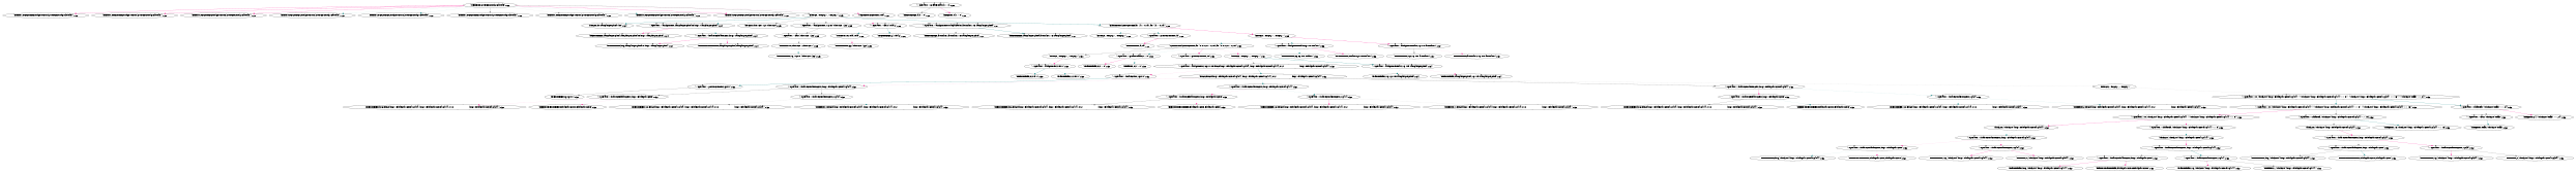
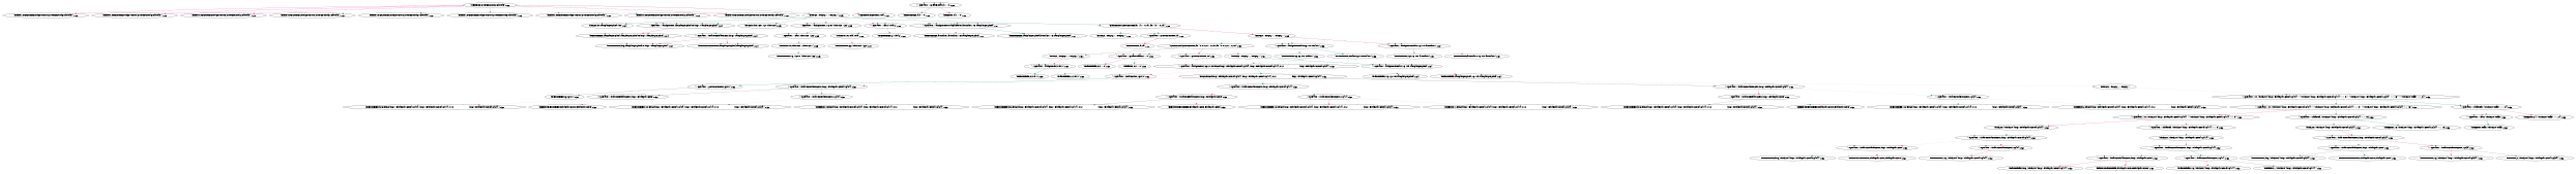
  digraph {
    edge [arrowhead=normal color=deeppink style=solid]
    n1 [label=<(METHOD,putRGBcontig16bittile)<SUB>1722</SUB>>]
    n2 [label=<(PARAM,DECLAREContigPutFunc(putRGBcontig16bittile))<SUB>1722</SUB>>]
    n3 [label=<(PARAM,DECLAREContigPutFunc(putRGBcontig16bittile))<SUB>1722</SUB>>]
    n4 [label=<(PARAM,DECLAREContigPutFunc(putRGBcontig16bittile))<SUB>1722</SUB>>]
    n5 [label=<(PARAM,DECLAREContigPutFunc(putRGBcontig16bittile))<SUB>1722</SUB>>]
    n6 [label=<(PARAM,DECLAREContigPutFunc(putRGBcontig16bittile))<SUB>1722</SUB>>]
    n7 [label=<(PARAM,DECLAREContigPutFunc(putRGBcontig16bittile))<SUB>1722</SUB>>]
    n8 [label=<(PARAM,DECLAREContigPutFunc(putRGBcontig16bittile))<SUB>1722</SUB>>]
    n9 [label=<(PARAM,DECLAREContigPutFunc(putRGBcontig16bittile))<SUB>1722</SUB>>]
    n10 [label=<(PARAM,DECLAREContigPutFunc(putRGBcontig16bittile))<SUB>1722</SUB>>]
    n11 [label=<(BLOCK,&lt;empty&gt;,&lt;empty&gt;)<SUB>1723</SUB>>]
    n12 [label=<(METHOD_RETURN,void)<SUB>1722</SUB>>]
    n13 [label=<(LOCAL,int samplesperpixel: int)<SUB>1724</SUB>>]
    n14 [label=<(&lt;operator&gt;.assignment,samplesperpixel = img-&gt;samplesperpixel)<SUB>1724</SUB>>]
    n15 [label=<(LOCAL,uint16_t* wp: uint16_t)<SUB>1725</SUB>>]
    n16 [label=<(&lt;operator&gt;.assignment,*wp = (uint16_t *)pp)<SUB>1725</SUB>>]
    n17 [label=<(&lt;operator&gt;.cast,(void)y)<SUB>1726</SUB>>]
    n18 [label=<(&lt;operator&gt;.assignmentMultiplication,fromskew *= samplesperpixel)<SUB>1727</SUB>>]
    n19 [label=<(CONTROL_STRUCTURE,for (;h &gt; 0;--h),for (;h &gt; 0;--h))<SUB>1728</SUB>>]
    n20 [label=<(IDENTIFIER,samplesperpixel,samplesperpixel = img-&gt;samplesperpixel)<SUB>1724</SUB>>]
    n21 [label=<(&lt;operator&gt;.indirectFieldAccess,img-&gt;samplesperpixel)<SUB>1724</SUB>>]
    n22 [label=<(&lt;operator&gt;.cast,(uint16_t *)pp)<SUB>1725</SUB>>]
    n23 [label=<(UNKNOWN,void,void)<SUB>1726</SUB>>]
    n24 [label=<(IDENTIFIER,y,(void)y)<SUB>1726</SUB>>]
    n25 [label=<(IDENTIFIER,fromskew,fromskew *= samplesperpixel)<SUB>1727</SUB>>]
    n26 [label=<(IDENTIFIER,samplesperpixel,fromskew *= samplesperpixel)<SUB>1727</SUB>>]
    n27 [label=<(BLOCK,&lt;empty&gt;,&lt;empty&gt;)<SUB>1728</SUB>>]
    n28 [label=<(&lt;operator&gt;.preDecrement,--h)<SUB>1728</SUB>>]
    n29 [label=<(BLOCK,&lt;empty&gt;,&lt;empty&gt;)<SUB>1729</SUB>>]
    n30 [label=<(IDENTIFIER,img,samplesperpixel = img-&gt;samplesperpixel)<SUB>1724</SUB>>]
    n31 [label=<(FIELD_IDENTIFIER,samplesperpixel,samplesperpixel)<SUB>1724</SUB>>]
    n32 [label=<(IDENTIFIER,wp,*wp = (uint16_t *)pp)<SUB>1725</SUB>>]
    n33 [label=<(UNKNOWN,uint16_t *,uint16_t *)<SUB>1725</SUB>>]
-   n34 [label=<(IDENTIFIER,pp,(uint16_t *)pp)<SUB>1725</SUB>>]
+   n34 [label=<(IDENTIFIER,pp,(uint16_t *)pp)<SUB>1724</SUB>>]
    n35 [label=<(&lt;operator&gt;.greaterThan,h &gt; 0)<SUB>1728</SUB>>]
    n36 [label=<(IDENTIFIER,h,h &gt; 0)<SUB>1728</SUB>>]
    n37 [label=<(LITERAL,0,h &gt; 0)<SUB>1728</SUB>>]
    n38 [label=<(IDENTIFIER,h,--h)<SUB>1728</SUB>>]
    n39 [label=<(CONTROL_STRUCTURE,for (x = w;x &gt; 0;--x),for (x = w;x &gt; 0;--x))<SUB>1730</SUB>>]
    n40 [label=<(&lt;operator&gt;.assignmentPlus,cp += toskew)<SUB>1736</SUB>>]
    n41 [label=<(&lt;operator&gt;.assignmentPlus,wp += fromskew)<SUB>1737</SUB>>]
    n42 [label=<(BLOCK,&lt;empty&gt;,&lt;empty&gt;)<SUB>1730</SUB>>]
    n43 [label=<(&lt;operator&gt;.greaterThan,x &gt; 0)<SUB>1730</SUB>>]
    n44 [label=<(&lt;operator&gt;.preDecrement,--x)<SUB>1730</SUB>>]
    n45 [label=<(BLOCK,&lt;empty&gt;,&lt;empty&gt;)<SUB>1731</SUB>>]
    n46 [label=<(IDENTIFIER,cp,cp += toskew)<SUB>1736</SUB>>]
    n47 [label=<(IDENTIFIER,toskew,cp += toskew)<SUB>1736</SUB>>]
    n48 [label=<(IDENTIFIER,wp,wp += fromskew)<SUB>1737</SUB>>]
    n49 [label=<(IDENTIFIER,fromskew,wp += fromskew)<SUB>1737</SUB>>]
    n50 [label=<(&lt;operator&gt;.assignment,x = w)<SUB>1730</SUB>>]
    n51 [label=<(IDENTIFIER,x,x &gt; 0)<SUB>1730</SUB>>]
    n52 [label=<(LITERAL,0,x &gt; 0)<SUB>1730</SUB>>]
    n53 [label=<(&lt;operator&gt;.assignment,*cp++ = PACK(img-&gt;Bitdepth16To8[wp[0]], img-&gt;Bitdepth16To8[wp[1]],\012                         img-&gt;Bitdepth16To8[wp[2]]))<SUB>1732</SUB>>]
    n54 [label=<(&lt;operator&gt;.assignmentPlus,wp += samplesperpixel)<SUB>1734</SUB>>]
    n55 [label=<(IDENTIFIER,x,x = w)<SUB>1730</SUB>>]
    n56 [label=<(IDENTIFIER,w,x = w)<SUB>1730</SUB>>]
    n57 [label=<(&lt;operator&gt;.indirection,*cp++)<SUB>1732</SUB>>]
    n58 [label=<(PACK,PACK(img-&gt;Bitdepth16To8[wp[0]], img-&gt;Bitdepth16To8[wp[1]],\012                         img-&gt;Bitdepth16To8[wp[2]]))<SUB>1732</SUB>>]
    n59 [label=<(IDENTIFIER,wp,wp += samplesperpixel)<SUB>1734</SUB>>]
    n60 [label=<(IDENTIFIER,samplesperpixel,wp += samplesperpixel)<SUB>1734</SUB>>]
    n61 [label=<(&lt;operator&gt;.postIncrement,cp++)<SUB>1752</SUB>>]
    n62 [label=<(&lt;operator&gt;.indirectIndexAccess,img-&gt;Bitdepth16To8[wp[0]])<SUB>1732</SUB>>]
    n63 [label=<(&lt;operator&gt;.indirectIndexAccess,img-&gt;Bitdepth16To8[wp[1]])<SUB>1732</SUB>>]
    n64 [label=<(&lt;operator&gt;.indirectIndexAccess,img-&gt;Bitdepth16To8[wp[2]])<SUB>1732</SUB>>]
    n65 [label=<(BLOCK,&lt;empty&gt;,&lt;empty&gt;)>]
    n66 [label=<(IDENTIFIER,cp,cp++)<SUB>1732</SUB>>]
    n67 [label=<(&lt;operator&gt;.indirectFieldAccess,img-&gt;Bitdepth16To8)<SUB>1732</SUB>>]
    n68 [label=<(&lt;operator&gt;.indirectIndexAccess,wp[0])<SUB>1732</SUB>>]
    n69 [label=<(&lt;operator&gt;.indirectFieldAccess,img-&gt;Bitdepth16To8)<SUB>1732</SUB>>]
    n70 [label=<(&lt;operator&gt;.indirectIndexAccess,wp[1])<SUB>1732</SUB>>]
    n71 [label=<(&lt;operator&gt;.indirectFieldAccess,img-&gt;Bitdepth16To8)<SUB>1732</SUB>>]
    n72 [label=<(&lt;operator&gt;.indirectIndexAccess,wp[2])<SUB>1732</SUB>>]
    n73 [label=<(&lt;operator&gt;.or,(uint32_t)(img-&gt;Bitdepth16To8[wp[0]]) | ((uint32_t)(img-&gt;Bitdepth16To8[wp[1]]) &lt;&lt; 8) | ((uint32_t)(img-&gt;Bitdepth16To8[wp[2]]) &lt;&lt; 16) | (((uint32_t)0xffL) &lt;&lt; 24))<SUB>1732</SUB>>]
    n74 [label=<(IDENTIFIER,img,PACK(img-&gt;Bitdepth16To8[wp[0]], img-&gt;Bitdepth16To8[wp[1]],\012                         img-&gt;Bitdepth16To8[wp[2]]))<SUB>1732</SUB>>]
    n75 [label=<(FIELD_IDENTIFIER,Bitdepth16To8,Bitdepth16To8)<SUB>1732</SUB>>]
    n76 [label=<(IDENTIFIER,wp,PACK(img-&gt;Bitdepth16To8[wp[0]], img-&gt;Bitdepth16To8[wp[1]],\012                         img-&gt;Bitdepth16To8[wp[2]]))<SUB>1732</SUB>>]
    n77 [label=<(LITERAL,0,PACK(img-&gt;Bitdepth16To8[wp[0]], img-&gt;Bitdepth16To8[wp[1]],\012                         img-&gt;Bitdepth16To8[wp[2]]))<SUB>1732</SUB>>]
    n78 [label=<(IDENTIFIER,img,PACK(img-&gt;Bitdepth16To8[wp[0]], img-&gt;Bitdepth16To8[wp[1]],\012                         img-&gt;Bitdepth16To8[wp[2]]))<SUB>1732</SUB>>]
    n79 [label=<(FIELD_IDENTIFIER,Bitdepth16To8,Bitdepth16To8)<SUB>1732</SUB>>]
    n80 [label=<(IDENTIFIER,wp,PACK(img-&gt;Bitdepth16To8[wp[0]], img-&gt;Bitdepth16To8[wp[1]],\012                         img-&gt;Bitdepth16To8[wp[2]]))<SUB>1732</SUB>>]
    n81 [label=<(LITERAL,1,PACK(img-&gt;Bitdepth16To8[wp[0]], img-&gt;Bitdepth16To8[wp[1]],\012                         img-&gt;Bitdepth16To8[wp[2]]))<SUB>1732</SUB>>]
    n82 [label=<(IDENTIFIER,img,PACK(img-&gt;Bitdepth16To8[wp[0]], img-&gt;Bitdepth16To8[wp[1]],\012                         img-&gt;Bitdepth16To8[wp[2]]))<SUB>1732</SUB>>]
    n83 [label=<(FIELD_IDENTIFIER,Bitdepth16To8,Bitdepth16To8)<SUB>1732</SUB>>]
    n84 [label=<(IDENTIFIER,wp,PACK(img-&gt;Bitdepth16To8[wp[0]], img-&gt;Bitdepth16To8[wp[1]],\012                         img-&gt;Bitdepth16To8[wp[2]]))<SUB>1732</SUB>>]
    n85 [label=<(LITERAL,2,PACK(img-&gt;Bitdepth16To8[wp[0]], img-&gt;Bitdepth16To8[wp[1]],\012                         img-&gt;Bitdepth16To8[wp[2]]))<SUB>1732</SUB>>]
    n86 [label=<(&lt;operator&gt;.or,(uint32_t)(img-&gt;Bitdepth16To8[wp[0]]) | ((uint32_t)(img-&gt;Bitdepth16To8[wp[1]]) &lt;&lt; 8) | ((uint32_t)(img-&gt;Bitdepth16To8[wp[2]]) &lt;&lt; 16))<SUB>1732</SUB>>]
    n87 [label=<(&lt;operator&gt;.shiftLeft,((uint32_t)0xffL) &lt;&lt; 24)<SUB>1732</SUB>>]
    n88 [label=<(&lt;operator&gt;.or,(uint32_t)(img-&gt;Bitdepth16To8[wp[0]]) | ((uint32_t)(img-&gt;Bitdepth16To8[wp[1]]) &lt;&lt; 8))<SUB>1732</SUB>>]
    n89 [label=<(&lt;operator&gt;.shiftLeft,(uint32_t)(img-&gt;Bitdepth16To8[wp[2]]) &lt;&lt; 16)<SUB>1732</SUB>>]
    n90 [label=<(&lt;operator&gt;.cast,(uint32_t)0xffL)<SUB>1732</SUB>>]
    n91 [label=<(LITERAL,24,((uint32_t)0xffL) &lt;&lt; 24)<SUB>1732</SUB>>]
    n92 [label=<(uint32_t,(uint32_t)(img-&gt;Bitdepth16To8[wp[0]]))<SUB>1732</SUB>>]
    n93 [label=<(&lt;operator&gt;.shiftLeft,(uint32_t)(img-&gt;Bitdepth16To8[wp[1]]) &lt;&lt; 8)<SUB>1732</SUB>>]
    n94 [label=<(uint32_t,(uint32_t)(img-&gt;Bitdepth16To8[wp[2]]))<SUB>1732</SUB>>]
    n95 [label=<(LITERAL,16,(uint32_t)(img-&gt;Bitdepth16To8[wp[2]]) &lt;&lt; 16)<SUB>1732</SUB>>]
    n96 [label=<(&lt;operator&gt;.indirectIndexAccess,img-&gt;Bitdepth16To8[wp[0]])<SUB>1732</SUB>>]
    n97 [label=<(uint32_t,(uint32_t)(img-&gt;Bitdepth16To8[wp[1]]))<SUB>1732</SUB>>]
    n98 [label=<(&lt;operator&gt;.indirectFieldAccess,img-&gt;Bitdepth16To8)<SUB>1732</SUB>>]
    n99 [label=<(&lt;operator&gt;.indirectIndexAccess,wp[0])<SUB>1732</SUB>>]
    n100 [label=<(IDENTIFIER,img,(uint32_t)(img-&gt;Bitdepth16To8[wp[0]]))<SUB>1732</SUB>>]
    n101 [label=<(FIELD_IDENTIFIER,Bitdepth16To8,Bitdepth16To8)<SUB>1732</SUB>>]
    n102 [label=<(IDENTIFIER,wp,(uint32_t)(img-&gt;Bitdepth16To8[wp[0]]))<SUB>1732</SUB>>]
-   n103 [label=<(LITERAL,0,(uint32_t)(img-&gt;Bitdepth16To8[wp[0]]))<SUB>1732</SUB>>]
    n104 [label=<(&lt;operator&gt;.indirectIndexAccess,img-&gt;Bitdepth16To8[wp[1]])<SUB>1732</SUB>>]
    n105 [label=<(&lt;operator&gt;.indirectFieldAccess,img-&gt;Bitdepth16To8)<SUB>1732</SUB>>]
    n106 [label=<(&lt;operator&gt;.indirectIndexAccess,wp[1])<SUB>1732</SUB>>]
    n107 [label=<(IDENTIFIER,img,(uint32_t)(img-&gt;Bitdepth16To8[wp[1]]))<SUB>1732</SUB>>]
    n108 [label=<(FIELD_IDENTIFIER,Bitdepth16To8,Bitdepth16To8)<SUB>1732</SUB>>]
    n109 [label=<(IDENTIFIER,wp,(uint32_t)(img-&gt;Bitdepth16To8[wp[1]]))<SUB>1732</SUB>>]
    n110 [label=<(LITERAL,1,(uint32_t)(img-&gt;Bitdepth16To8[wp[1]]))<SUB>1732</SUB>>]
    n111 [label=<(&lt;operator&gt;.indirectIndexAccess,img-&gt;Bitdepth16To8[wp[2]])<SUB>1732</SUB>>]
    n112 [label=<(&lt;operator&gt;.indirectFieldAccess,img-&gt;Bitdepth16To8)<SUB>1732</SUB>>]
    n113 [label=<(&lt;operator&gt;.indirectIndexAccess,wp[2])<SUB>1732</SUB>>]
    n114 [label=<(IDENTIFIER,img,(uint32_t)(img-&gt;Bitdepth16To8[wp[2]]))<SUB>1732</SUB>>]
    n115 [label=<(FIELD_IDENTIFIER,Bitdepth16To8,Bitdepth16To8)<SUB>1732</SUB>>]
    n116 [label=<(IDENTIFIER,wp,(uint32_t)(img-&gt;Bitdepth16To8[wp[2]]))<SUB>1732</SUB>>]
    n117 [label=<(LITERAL,2,(uint32_t)(img-&gt;Bitdepth16To8[wp[2]]))<SUB>1732</SUB>>]
    n118 [label=<(LITERAL,0xffL,(uint32_t)0xffL)<SUB>1732</SUB>>]
    n1 -> n2 [arrowhead=dot]
    n1 -> n3
    n1 -> n4 [arrowhead=dot]
    n1 -> n5 [arrowhead=dot color=teal style=dotted]
    n1 -> n6 [arrowhead=dot color=teal style=dotted]
    n1 -> n7 [color=gray40]
    n1 -> n8 [color=gray40 style=dotted]
    n1 -> n9 [color=teal style=dotted]
    n1 -> n10 [arrowhead=dot]
    n1 -> n11 [color=gray40]
    n1 -> n12 [style=dotted]
    n11 -> n13 [arrowhead=dot color=teal]
    n11 -> n14 [arrowhead=dot color=teal style=dotted]
    n11 -> n15 [arrowhead=dot color=gray40]
    n11 -> n16 [arrowhead=dot color=gray40 style=dotted]
    n11 -> n17 [arrowhead=dot style=dotted]
    n11 -> n18 [color=gray40 style=dotted]
    n11 -> n19 [arrowhead=dot color=teal]
    n14 -> n20
    n14 -> n21 [color=teal style=dotted]
    n16 -> n22 [color=gray40]
    n17 -> n23 [color=teal style=dotted]
    n17 -> n24 [arrowhead=dot color=teal]
    n18 -> n25 [arrowhead=dot color=gray40 style=dotted]
    n18 -> n26 [color=teal]
    n19 -> n27 [color=teal style=dotted]
    n19 -> n28 [color=teal style=dotted]
    n19 -> n29 [arrowhead=dot]
    n21 -> n30
    n21 -> n31
    n22 -> n33 [color=gray40 style=dotted]
    n23 -> n34 [style=dotted]
    n28 -> n38
    n29 -> n39 [arrowhead=dot color=teal style=dotted]
    n29 -> n40 [color=teal style=dotted]
    n29 -> n41
    n33 -> n32 [color=teal style=dotted]
    n35 -> n36 [color=gray40]
    n35 -> n37 [arrowhead=dot]
    n39 -> n42 [arrowhead=dot color=gray40]
    n39 -> n43 [arrowhead=dot color=teal style=dotted]
    n39 -> n44 [arrowhead=dot]
    n39 -> n45 [arrowhead=dot style=dotted]
-   n40 -> n46 [arrowhead=dot color=teal style=dotted]
-   n40 -> n47 [arrowhead=dot]
+   n40 -> n46 [color=teal style=dotted]
+   n40 -> n47 [arrowhead=dot color=teal]
    n41 -> n48 [color=gray40]
    n41 -> n49 [style=dotted]
    n42 -> n50 [arrowhead=dot]
    n43 -> n51 [arrowhead=dot]
    n43 -> n52 [color=teal style=dotted]
    n45 -> n53 [color=gray40 style=dotted]
    n45 -> n54 [arrowhead=dot color=teal]
    n50 -> n55 [arrowhead=dot color=teal]
    n50 -> n56 [arrowhead=dot color=teal style=dotted]
    n53 -> n57 [style=dotted]
    n53 -> n58 [arrowhead=dot color=teal]
    n54 -> n59 [arrowhead=dot color=teal style=dotted]
    n54 -> n60 [arrowhead=dot style=dotted]
    n57 -> n61 [color=teal]
    n58 -> n62 [arrowhead=dot style=dotted]
    n58 -> n63 [arrowhead=dot color=teal style=dotted]
    n58 -> n64 [color=gray40]
    n58 -> n65 [color=gray40 style=dotted]
    n61 -> n66 [arrowhead=dot color=gray40]
    n62 -> n67 [color=gray40]
    n62 -> n68 [color=gray40]
    n63 -> n69 [arrowhead=dot style=dotted]
    n63 -> n70 [arrowhead=dot color=teal style=dotted]
    n64 -> n71 [arrowhead=dot]
    n64 -> n72 [color=teal style=dotted]
    n65 -> n73 [arrowhead=dot color=gray40 style=dotted]
    n67 -> n74 [arrowhead=dot style=dotted]
    n67 -> n75 [style=dotted]
    n68 -> n76 [color=gray40 style=dotted]
    n68 -> n77 [color=teal style=dotted]
    n69 -> n78 [arrowhead=dot color=gray40]
    n69 -> n79 [style=dotted]
    n70 -> n80 [arrowhead=dot]
    n70 -> n81 [arrowhead=dot color=gray40 style=dotted]
    n71 -> n82 [color=gray40]
    n71 -> n83 [arrowhead=dot color=teal style=dotted]
    n72 -> n84 [arrowhead=dot color=teal style=dotted]
    n72 -> n85 [arrowhead=dot color=teal style=dotted]
    n73 -> n86 [color=teal]
    n73 -> n87 [arrowhead=dot color=teal]
    n86 -> n88
    n86 -> n89 [color=gray40]
    n87 -> n90 [arrowhead=dot color=gray40 style=dotted]
    n87 -> n91 [arrowhead=dot]
    n88 -> n92 [arrowhead=dot]
    n88 -> n93 [style=dotted]
    n89 -> n94 [color=gray40 style=dotted]
    n89 -> n95 [color=teal]
    n90 -> n118 [color=teal]
    n92 -> n96 [arrowhead=dot color=teal style=dotted]
    n93 -> n97 [arrowhead=dot color=teal style=dotted]
    n94 -> n111 [arrowhead=dot]
    n96 -> n98 [style=dotted]
    n96 -> n99 [arrowhead=dot style=dotted]
    n97 -> n104
    n98 -> n100 [color=teal style=dotted]
    n98 -> n101 [arrowhead=dot style=dotted]
    n99 -> n102
-   n99 -> n103
    n104 -> n105 [color=gray40 style=dotted]
    n104 -> n106 [arrowhead=dot color=teal]
    n105 -> n107
    n105 -> n108
    n106 -> n109 [arrowhead=dot]
    n106 -> n110 [arrowhead=dot color=gray40]
    n111 -> n112 [arrowhead=dot color=gray40 style=dotted]
    n111 -> n113
    n112 -> n114 [arrowhead=dot color=gray40]
    n112 -> n115 [color=teal]
    n113 -> n116
    n113 -> n117 [color=gray40]
  }
